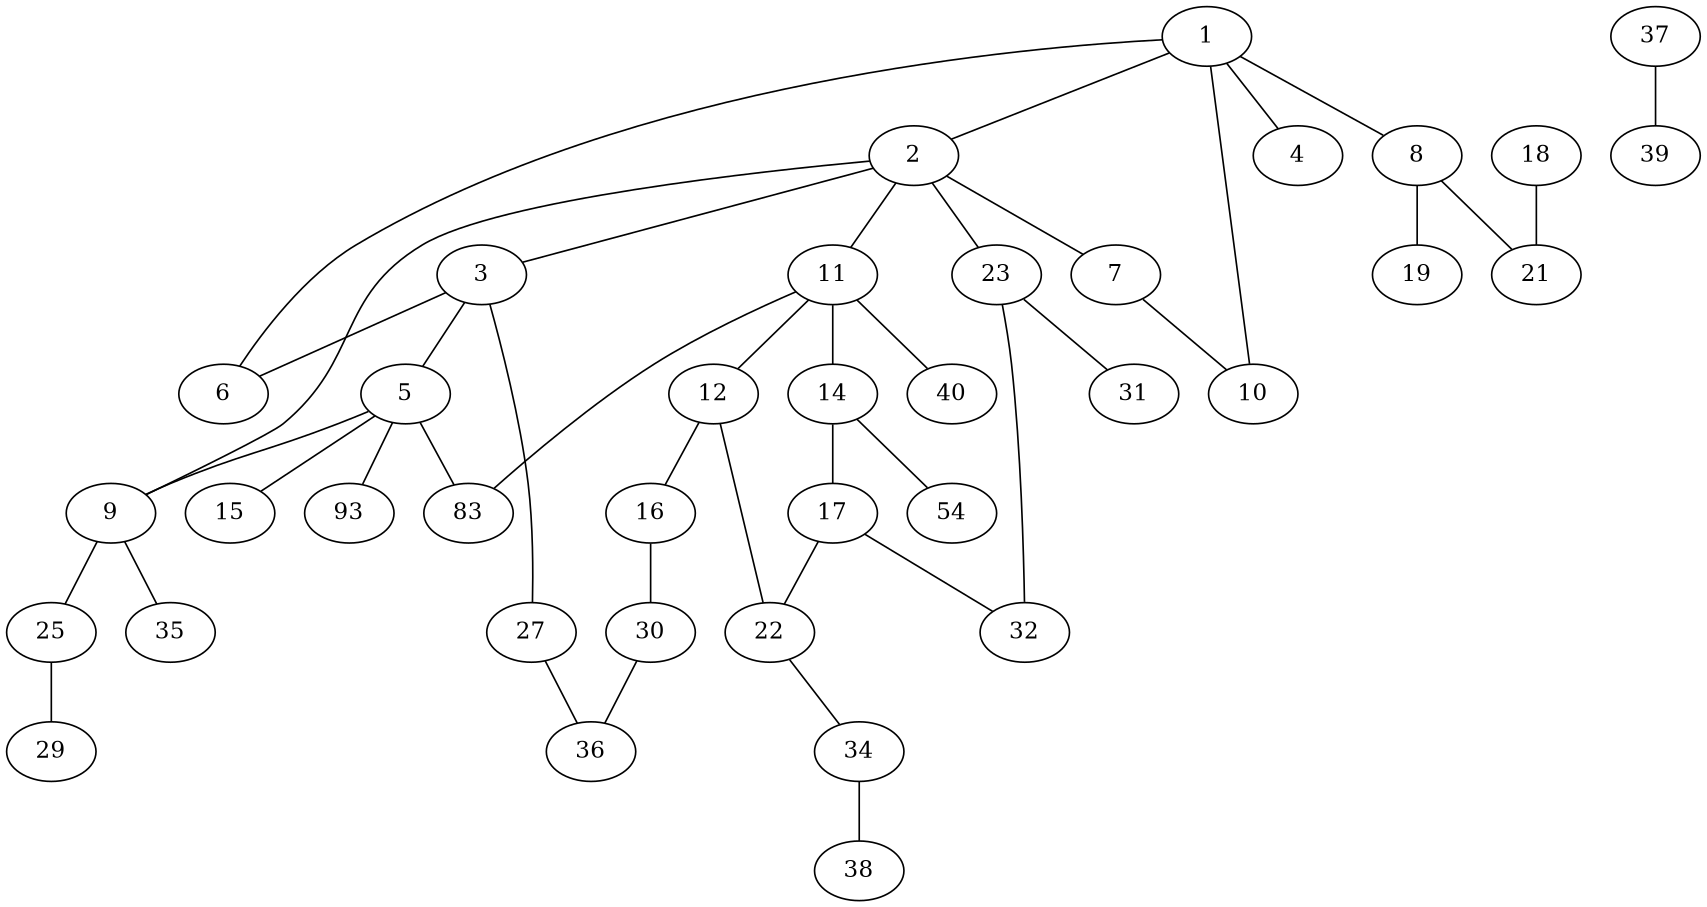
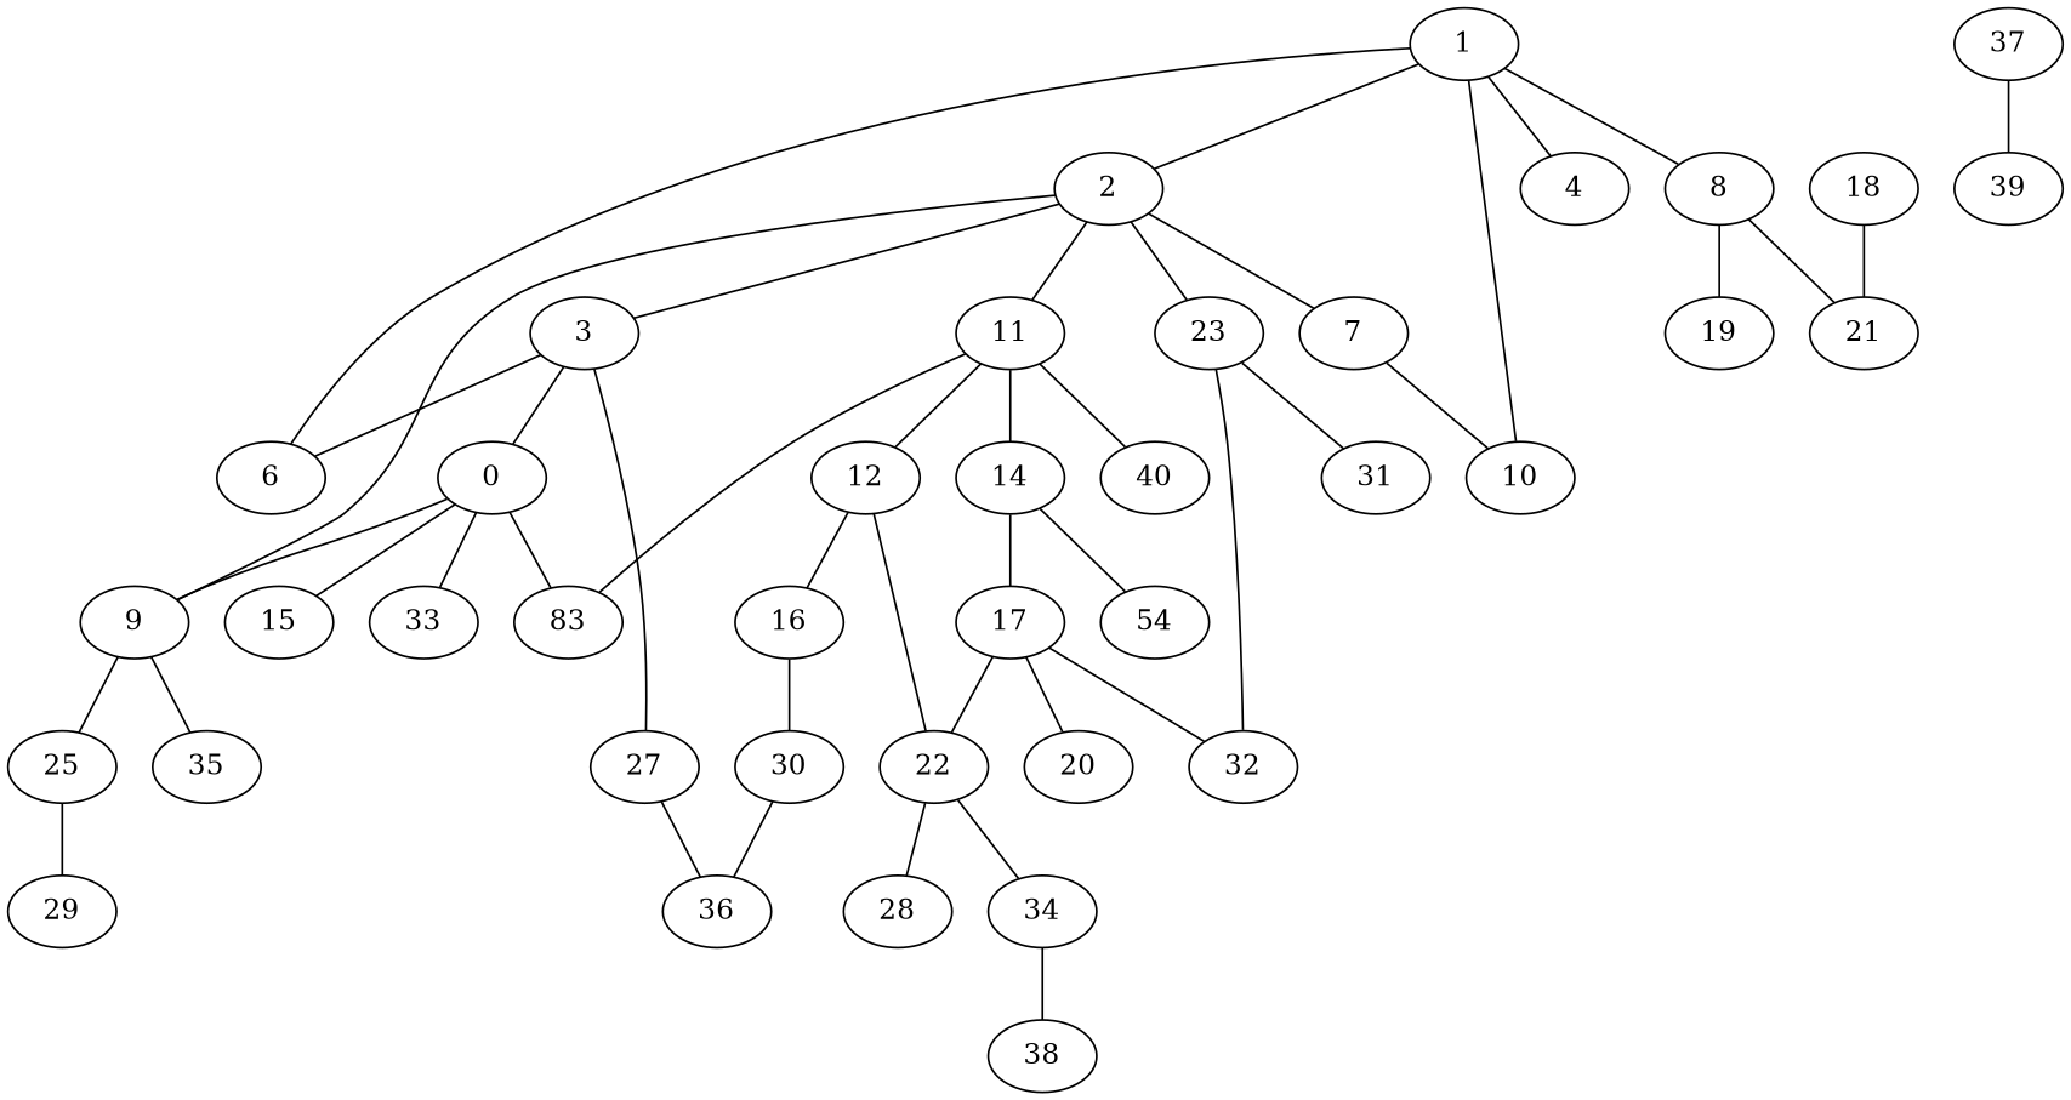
  graph {
    1
    2
    4
    6
    8
    10
    3
    7
    9
    11
    23
    19
    21
-   5
+   5 [label=0]
    27
    25
    35
    n18 [label=83]
    12
    14
    40
    32
    31
    15
-   33 [label=93]
+   33
    36
    29
    16
    22
    17
    n31 [label=54]
    37
    39
    30
    18
+   28
    34
+   20
    38
    1 -- 2
    1 -- 4
    1 -- 6
    1 -- 8
    1 -- 10
    2 -- 3
    2 -- 7
    2 -- 9
    2 -- 11
    2 -- 23
    8 -- 19
    8 -- 21
    3 -- 6
    3 -- 5
    3 -- 27
    7 -- 10
    9 -- 25
    9 -- 35
    11 -- n18
    11 -- 12
    11 -- 14
    11 -- 40
    23 -- 32
    23 -- 31
    5 -- 9
    5 -- n18
    5 -- 15
    5 -- 33
    27 -- 36
    25 -- 29
    12 -- 16
    12 -- 22
    14 -- 17
    14 -- n31
    16 -- 30
+   22 -- 28
    22 -- 34
    17 -- 32
    17 -- 22
+   17 -- 20
    37 -- 39
    30 -- 36
    18 -- 21
    34 -- 38
  }
